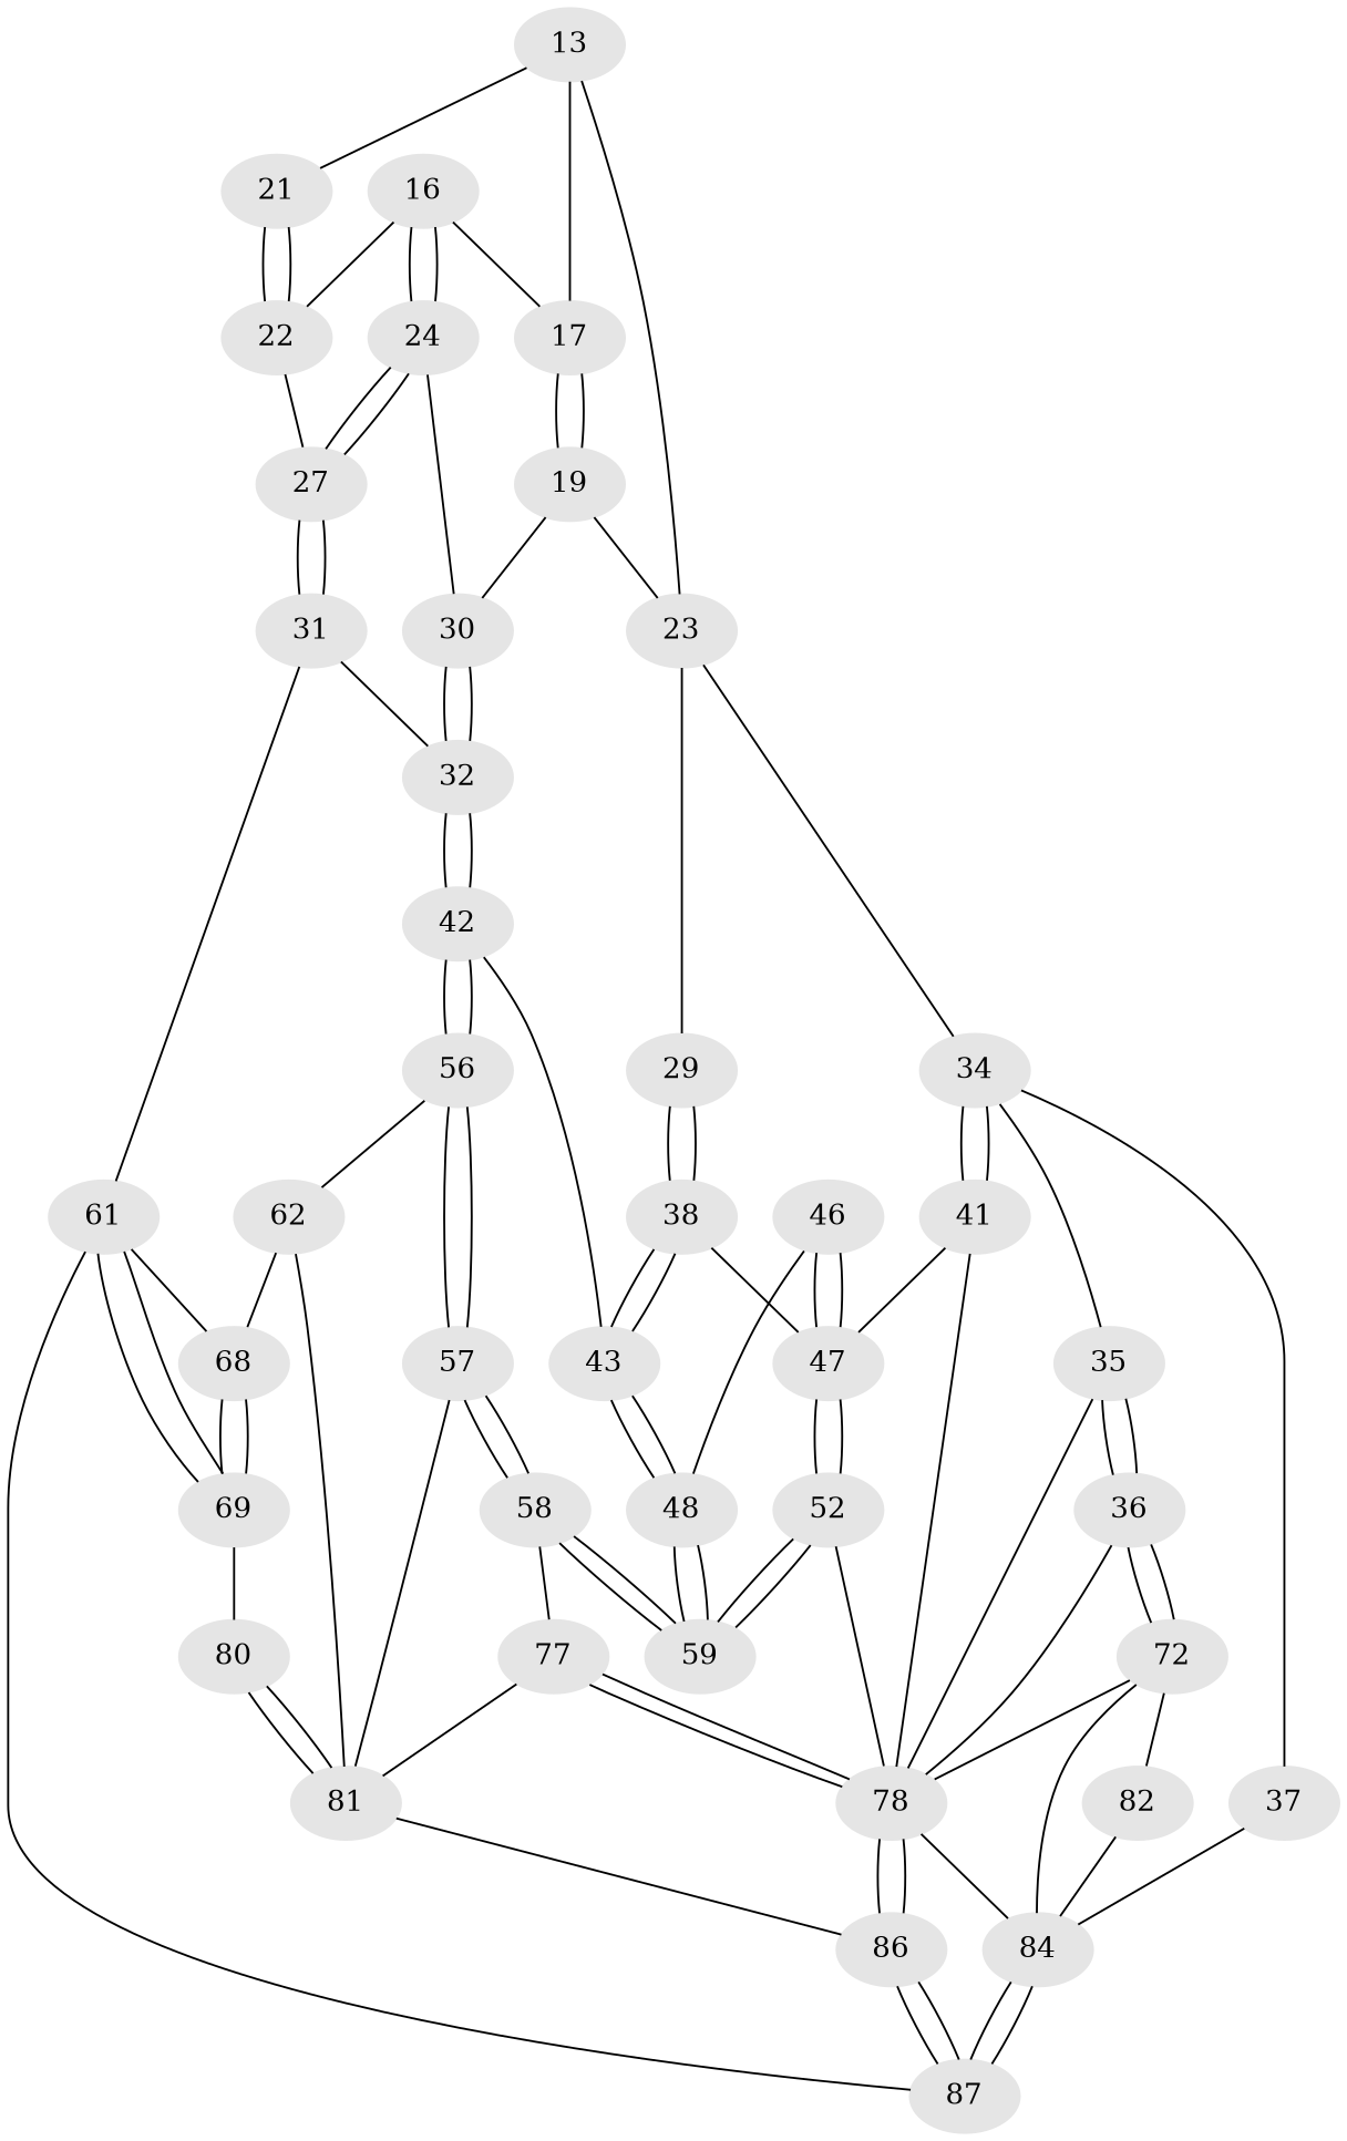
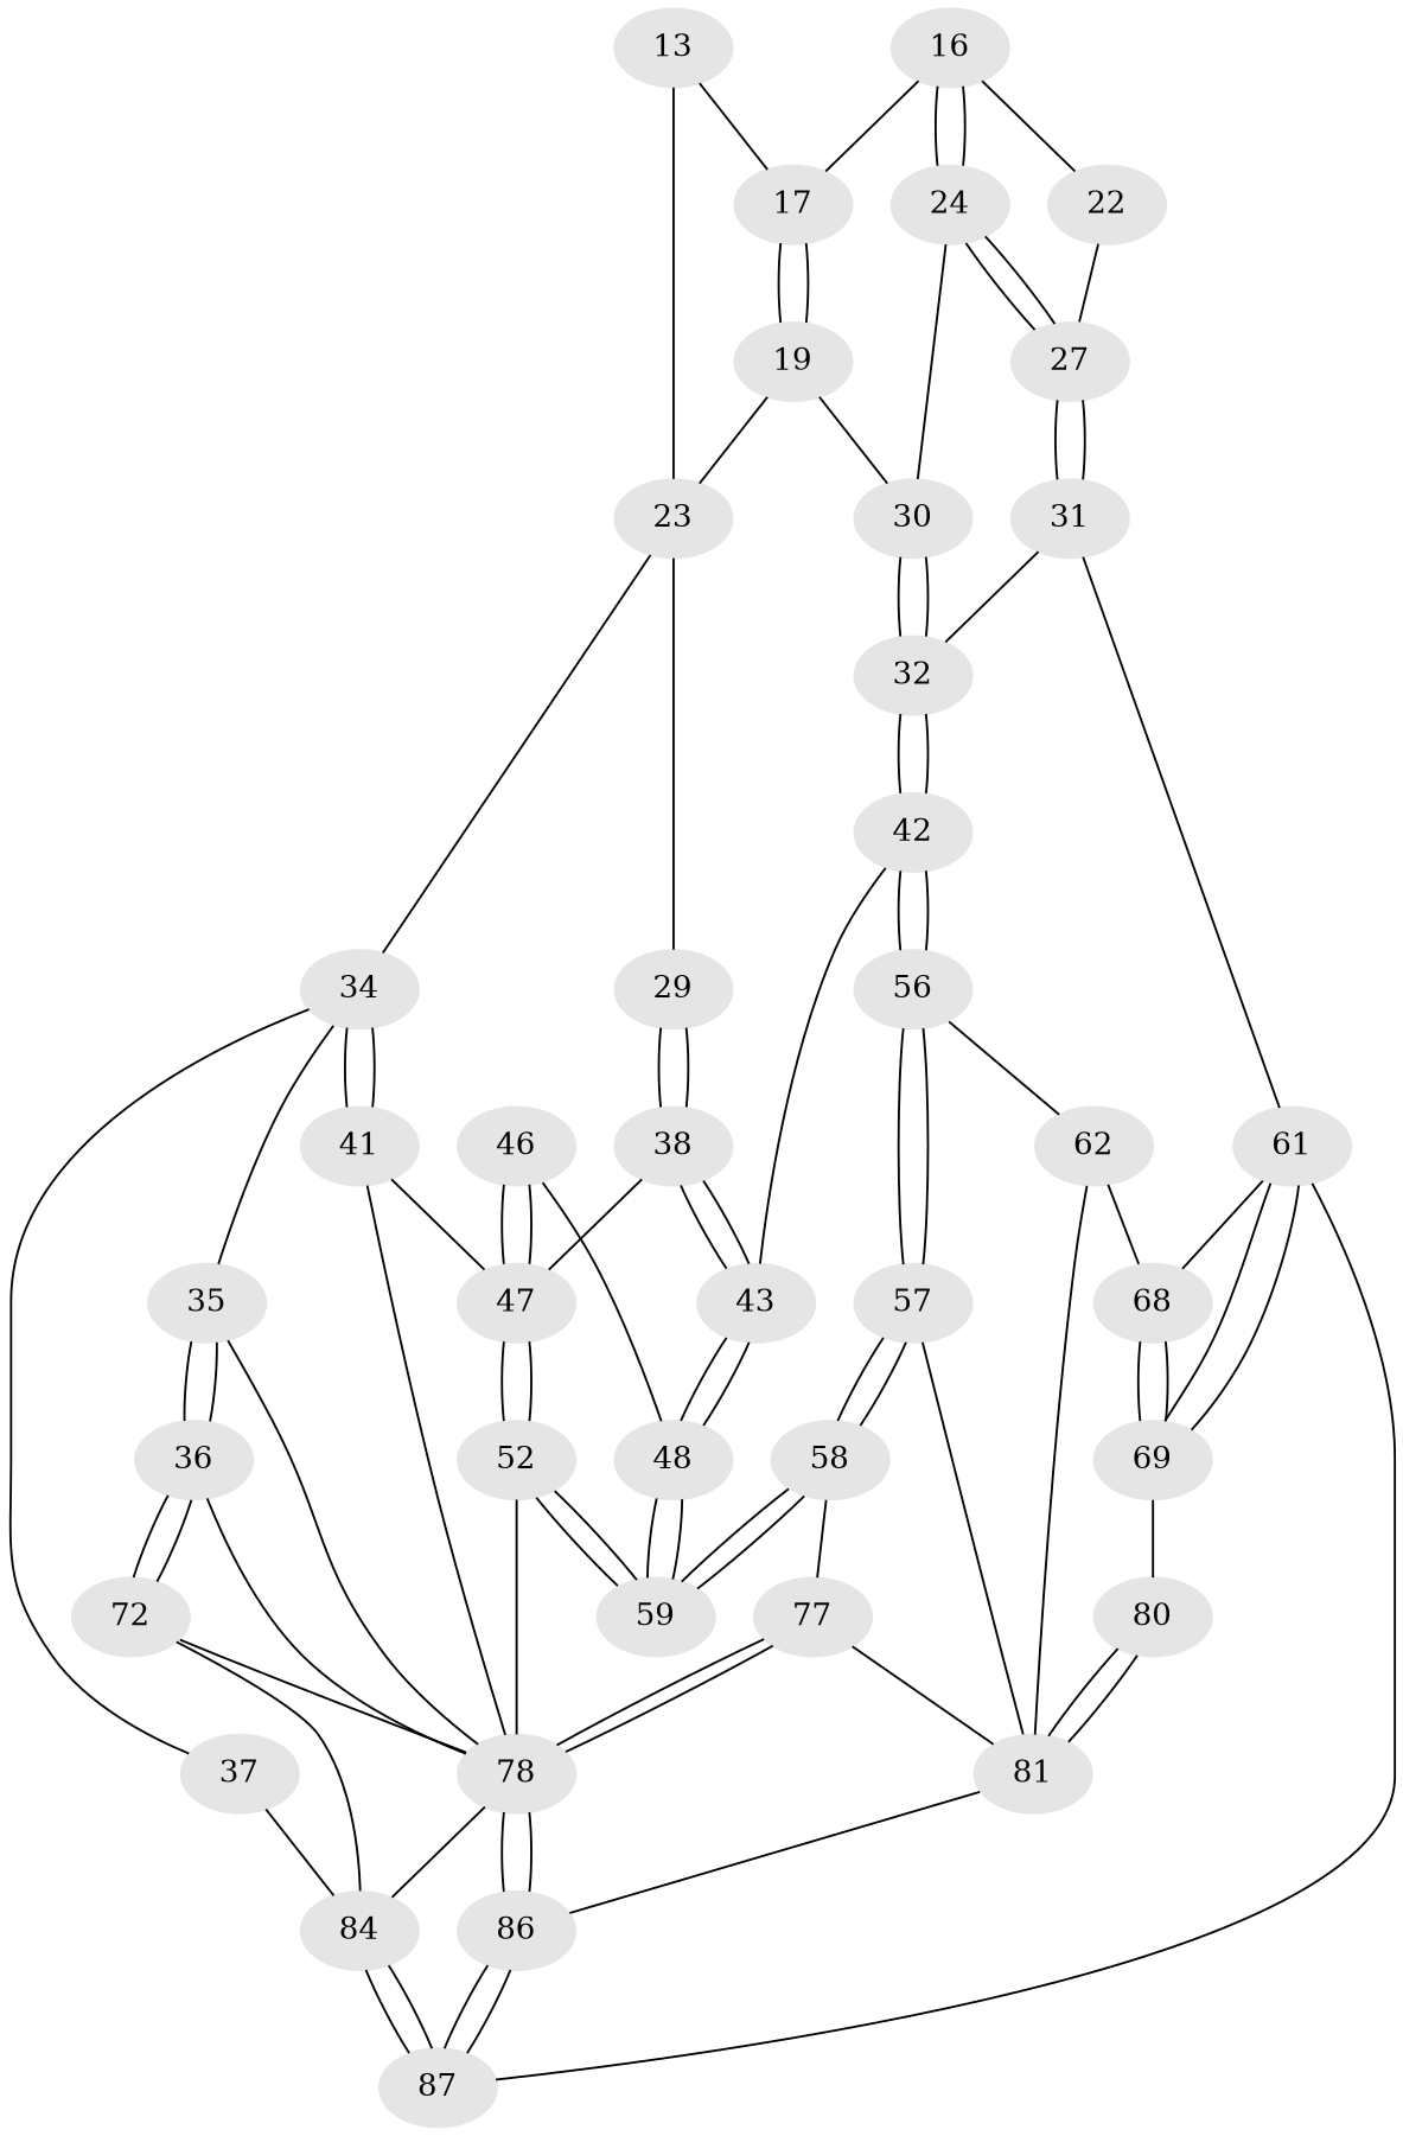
  graph {
    node [color=gray90 style=filled]
    13 [super="+8+1+12"]
    17
-   21 [super="+18+14"]
    23 [super="+9+20"]
    19
    22 [super="+15"]
    29
    34 [super="+11"]
    16
    24
    27
    30 [super="+25+26"]
    32
    61 [super="+44+45"]
    68 [super="+54"]
    69
    87 [super="+60"]
    84 [super="+74+83+76"]
    31
    38
    35
    37 [super="+33+6"]
    41
    43
    47 [super="+40+39"]
    42
    56
    36
    78 [super="+73+53"]
    72 [super="+71+70"]
    86 [super="+85"]
-   82 [super="+75"]
    48
    52
    57
    62 [super="+55"]
    59
    46
    58
    81 [super="+79+64+63"]
    77 [super="+65+66"]
    80
    13 -- 17
-   13 -- 21 [weight=2]
    13 -- 23 [weight=2]
    17 -- 19
    17 -- 19
-   21 -- 22 [weight=2]
-   21 -- 22
    23 -- 29
    23 -- 34
    19 -- 23
    19 -- 30
    22 -- 27
    29 -- 38
    29 -- 38
    34 -- 35
    34 -- 37
    34 -- 41
    34 -- 41
    16 -- 17
    16 -- 22
    16 -- 24
    16 -- 24
    24 -- 27
    24 -- 27
    24 -- 30
    27 -- 31
    27 -- 31
    30 -- 32
    30 -- 32
    32 -- 42
    32 -- 42
    61 -- 68
    61 -- 69
    61 -- 69
    61 -- 87
    68 -- 69
    68 -- 69
    69 -- 80
    84 -- 87 [weight=3]
    84 -- 87
    31 -- 32
    31 -- 61
    38 -- 43
    38 -- 43
    38 -- 47
    35 -- 36
    35 -- 36
    35 -- 78
    37 -- 84 [weight=2]
    41 -- 47
    41 -- 78
    43 -- 48
    43 -- 48
    47 -- 52
    47 -- 52
    42 -- 43
    42 -- 56
    42 -- 56
    56 -- 57
    56 -- 57
    56 -- 62
    36 -- 78
    36 -- 72
    36 -- 72
    78 -- 84
    78 -- 86
    78 -- 86
    72 -- 84
    72 -- 78
-   72 -- 82 [weight=2]
    86 -- 87 [weight=2]
    86 -- 87
-   82 -- 84 [weight=2]
    48 -- 59
    48 -- 59
    52 -- 78
    52 -- 59
    52 -- 59
    57 -- 58
    57 -- 58
    57 -- 81
    62 -- 68 [weight=2]
    62 -- 81
    46 -- 47 [weight=2]
    46 -- 47
    46 -- 48
    58 -- 59
    58 -- 59
    58 -- 77
    81 -- 86
    77 -- 78 [weight=3]
    77 -- 78
    77 -- 81
    80 -- 81 [weight=2]
    80 -- 81
  }
